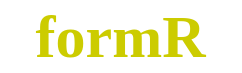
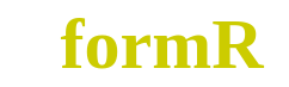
  <mxCell id="0" />
  <mxCell id="1" parent="0" />
- <mxCell id="2" value="&lt;font face=&quot;Garamond&quot; size=&quot;1&quot; color=&quot;#cccc00&quot;&gt;&lt;b style=&quot;font-size: 60px&quot;&gt;formR&lt;/b&gt;&lt;/font&gt;" style="text;html=1;resizable=0;autosize=1;align=center;verticalAlign=middle;points=[];fillColor=none;strokeColor=none;rounded=0;" vertex="1" parent="1"><mxGeometry x="20" y="20" width="200" height="30" as="geometry" /></mxCell>
+ <mxCell id="2" value="&lt;font face=&quot;Garamond&quot; size=&quot;1&quot; color=&quot;#cccc00&quot;&gt;&lt;b style=&quot;font-size: 60px&quot;&gt;formR&lt;/b&gt;&lt;/font&gt;" style="text;html=1;resizable=0;autosize=1;align=center;verticalAlign=middle;points=[];fillColor=none;strokeColor=none;rounded=0;" vertex="1" parent="1"><mxGeometry x="35" y="20" width="200" height="30" as="geometry" /></mxCell>
